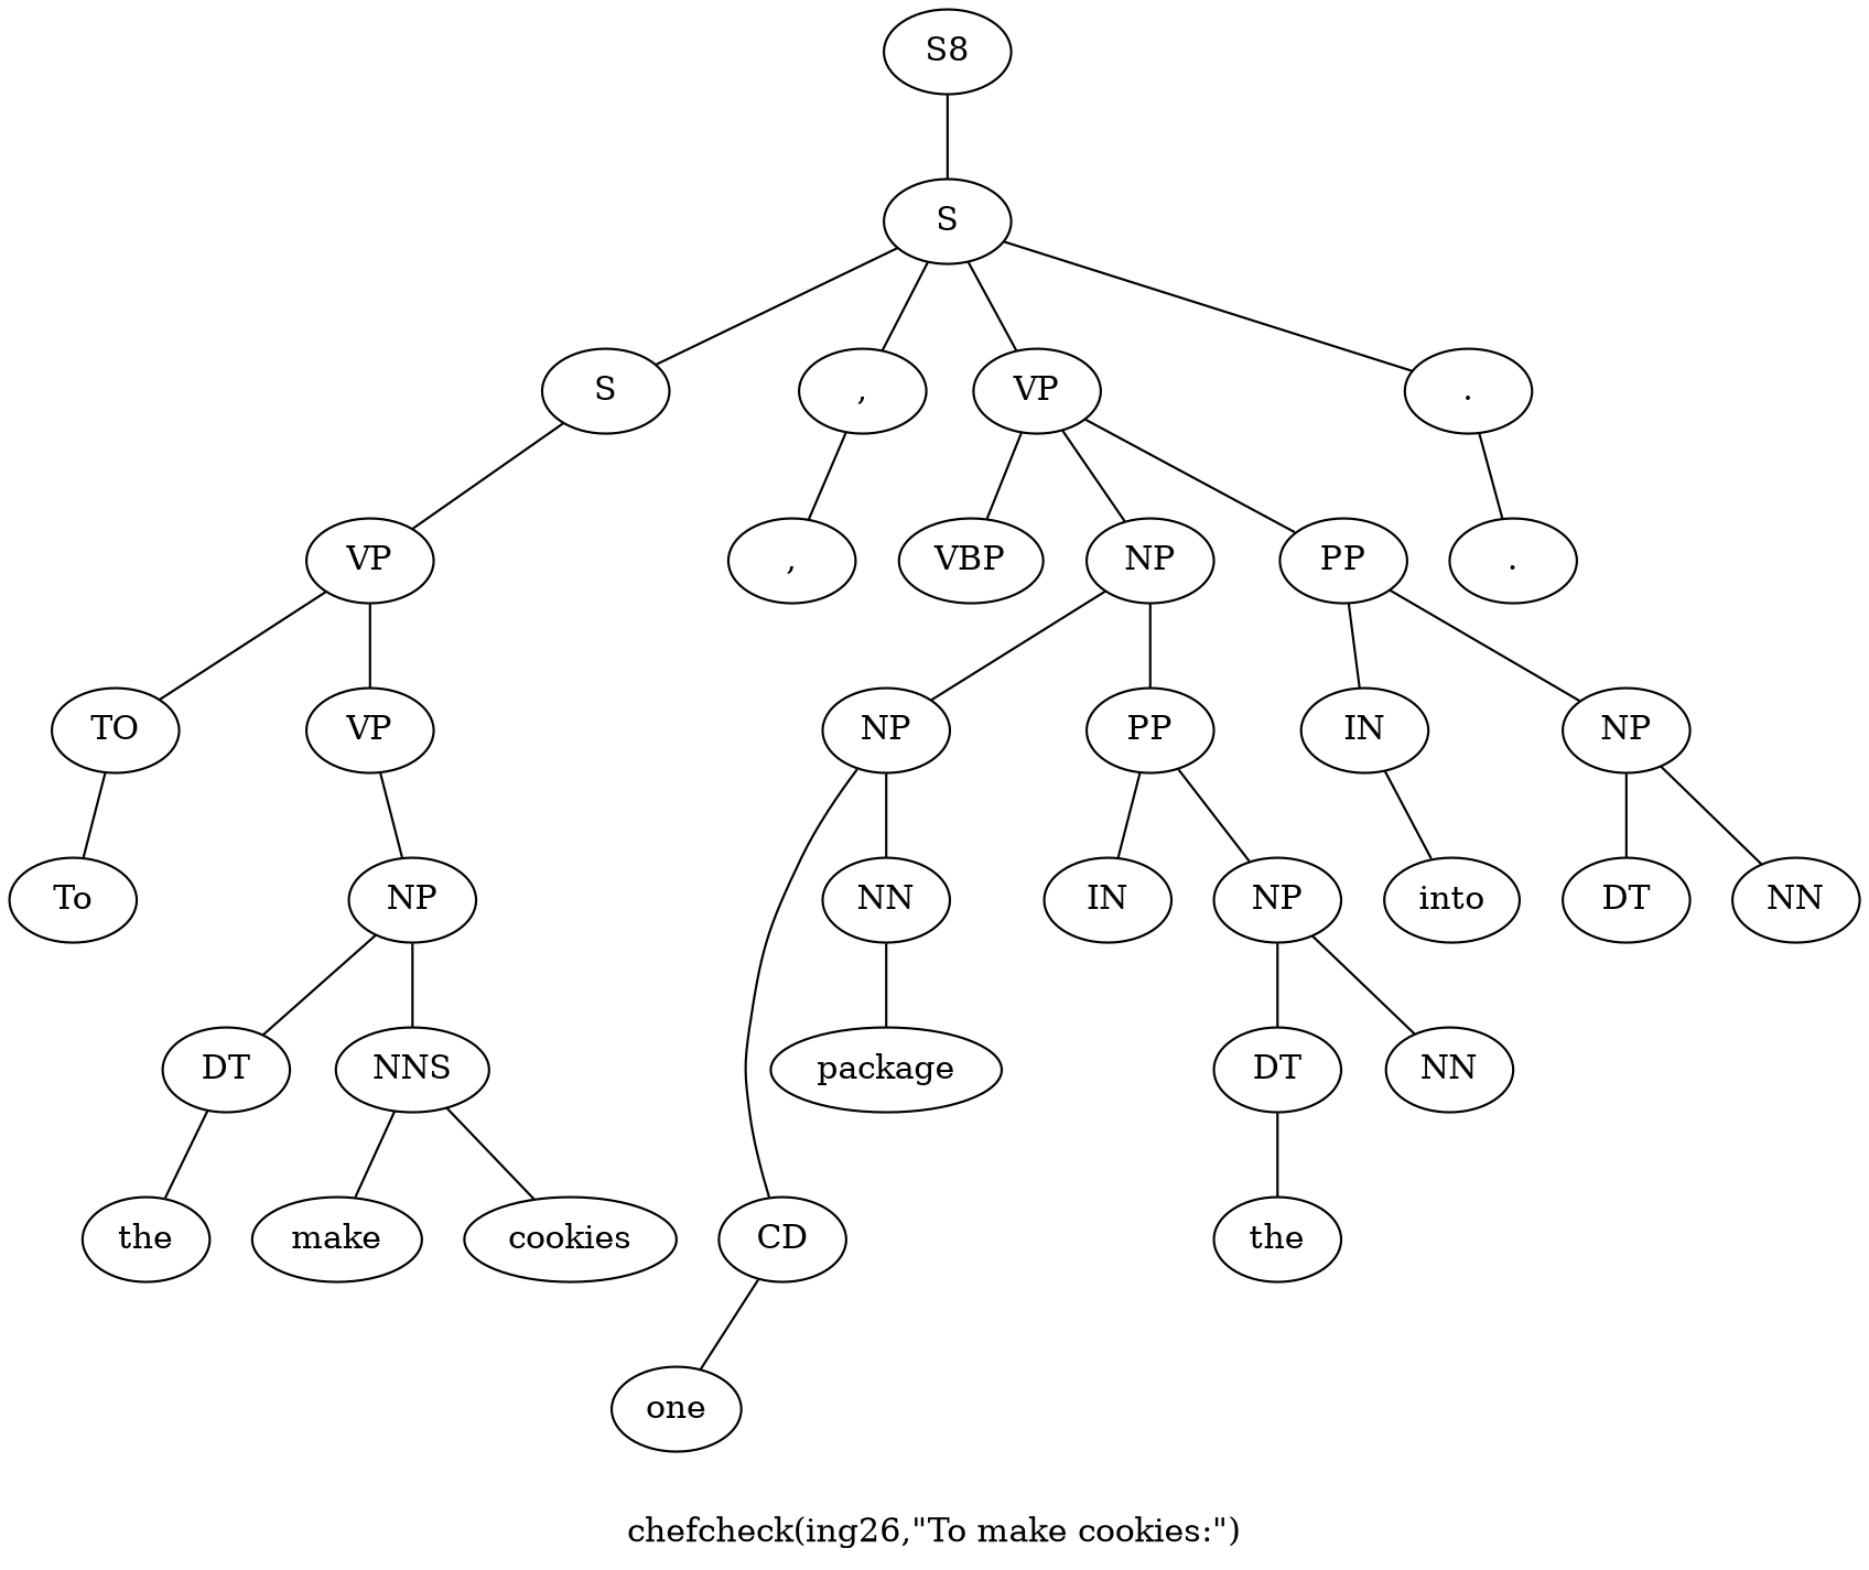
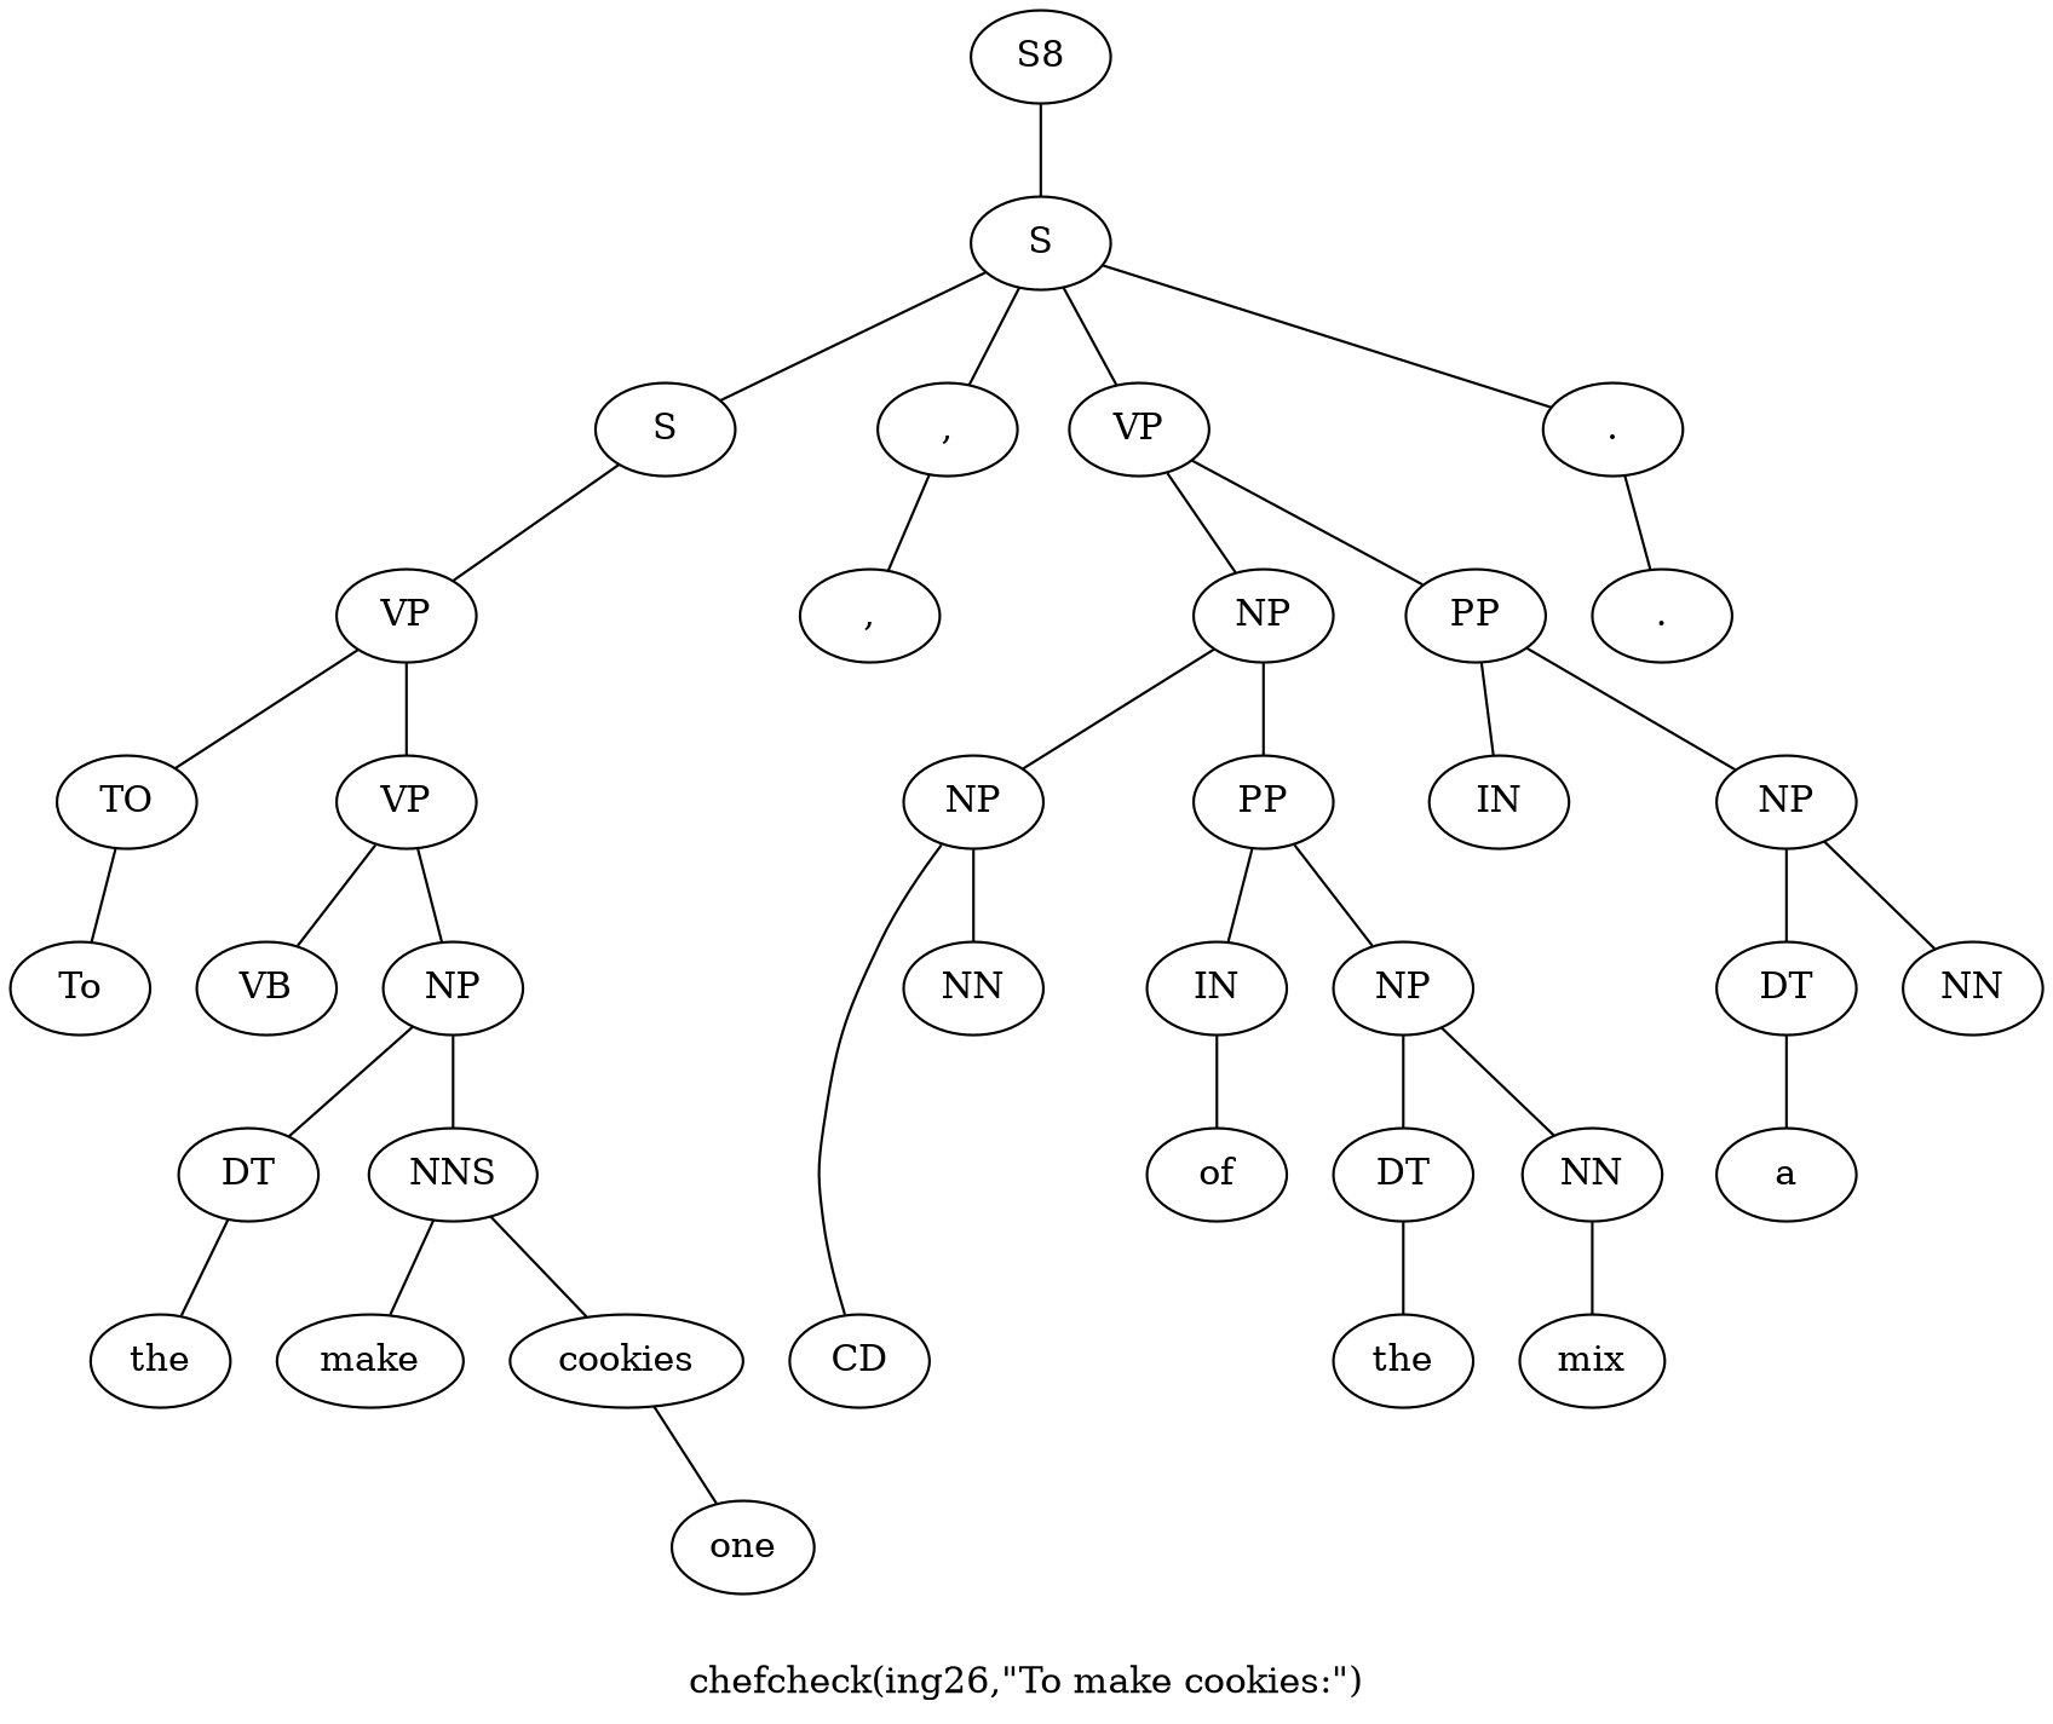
  graph {
    label="chefcheck(ing26,\"To make cookies:\")"
    n1 [label=S8]
    n2 [label=S]
    n3 [label=S]
    n4 [label=","]
    n5 [label=VP]
    n6 [label="."]
    n7 [label=VP]
    n8 [label=","]
-   n9 [label=VBP]
    n10 [label=NP]
    n11 [label=PP]
    n12 [label="."]
    n13 [label=TO]
    n14 [label=VP]
    n15 [label=To]
+   n16 [label=VB]
    n17 [label=NP]
    n18 [label=DT]
    n19 [label=NNS]
    n20 [label=make]
    n21 [label=the]
    n22 [label=cookies]
    n23 [label=NP]
    n24 [label=PP]
    n25 [label=IN]
    n26 [label=NP]
    n27 [label=CD]
    n28 [label=NN]
    n29 [label=IN]
    n30 [label=NP]
    n31 [label=one]
-   n32 [label=package]
+   n33 [label=of]
    n34 [label=DT]
    n35 [label=NN]
    n36 [label=the]
-   n38 [label=into]
+   n37 [label=mix]
    n39 [label=DT]
    n40 [label=NN]
+   n41 [label=a]
    n1 -- n2
    n2 -- n3
    n2 -- n4
    n2 -- n5
    n2 -- n6
    n3 -- n7
    n4 -- n8
-   n5 -- n9
    n5 -- n10
    n5 -- n11
    n6 -- n12
    n7 -- n13
    n7 -- n14
    n10 -- n23
    n10 -- n24
    n11 -- n25
    n11 -- n26
    n13 -- n15
+   n14 -- n16
    n14 -- n17
    n17 -- n18
    n17 -- n19
    n18 -- n21
    n19 -- n20
    n19 -- n22
    n23 -- n27
    n23 -- n28
    n24 -- n29
    n24 -- n30
-   n25 -- n38
    n26 -- n39
    n26 -- n40
-   n27 -- n31
-   n28 -- n32
+   n22 -- n31
+   n29 -- n33
    n30 -- n34
    n30 -- n35
    n34 -- n36
+   n35 -- n37
+   n39 -- n41
  }
